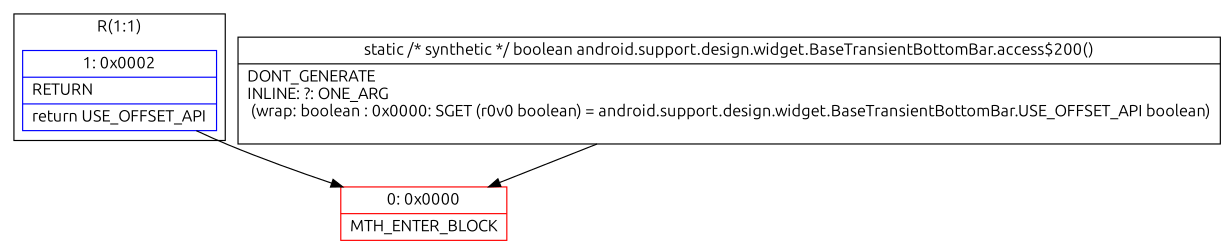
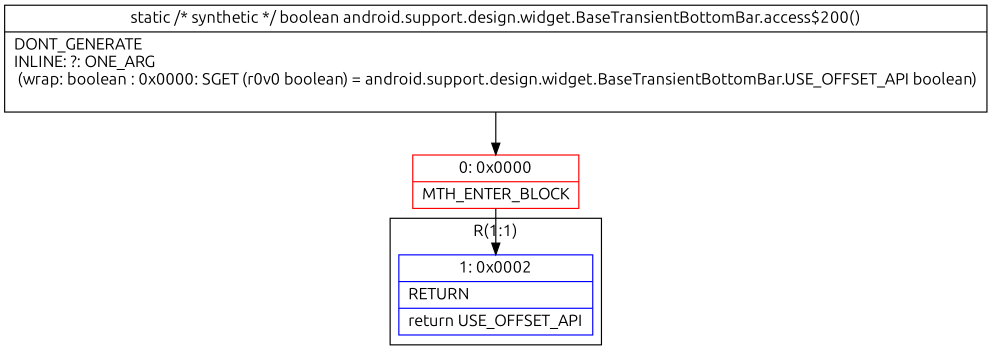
  digraph {
    fontname=Ubuntu
    node [shape=record fontname=Ubuntu]
    edge [fontname=Ubuntu]
    n1 [color=blue label="{1\:\ 0x0002|RETURN\l|return USE_OFFSET_API\l}"]
    n2 [color=red label="{0\:\ 0x0000|MTH_ENTER_BLOCK\l}"]
    n3 [label="{static \/* synthetic *\/ boolean android.support.design.widget.BaseTransientBottomBar.access$200()  | DONT_GENERATE\lINLINE: ?: ONE_ARG  \l  (wrap: boolean : 0x0000: SGET  (r0v0 boolean) =  android.support.design.widget.BaseTransientBottomBar.USE_OFFSET_API boolean)\l\l}"]
    subgraph cluster_1 {
      label="R(1:1)"
      n1
    }
-   n1 -> n2
+   n2 -> n1
    n3 -> n2
  }
